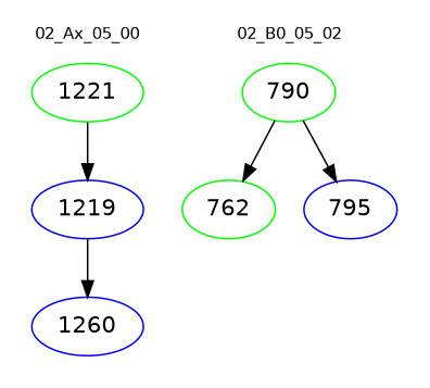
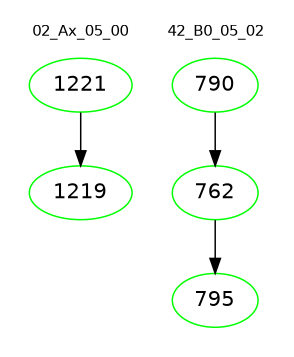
  digraph {
    fontname="DejaVu Sans"
    node [color=green fontname="DejaVu Sans"]
    edge [color=black fontname="DejaVu Sans"]
    n1 [label=1221]
-   n2 [color=blue label=1219]
-   n3 [color=blue label=1260]
+   n2 [label=1219]
    n4 [label=790]
    n5 [label=762]
-   n6 [color=blue label=795]
+   n6 [label=795]
    subgraph cluster_1 {
      color=white
      fontsize=10
      label="02_Ax_05_00"
      n1
      n2
-     n3
    }
    subgraph cluster_2 {
      color=white
      fontsize=10
-     label="02_B0_05_02"
+     label="42_B0_05_02"
      n4
      n5
      n6
    }
    n1 -> n2
-   n2 -> n3
    n4 -> n5
-   n4 -> n6
+   n5 -> n6
  }
